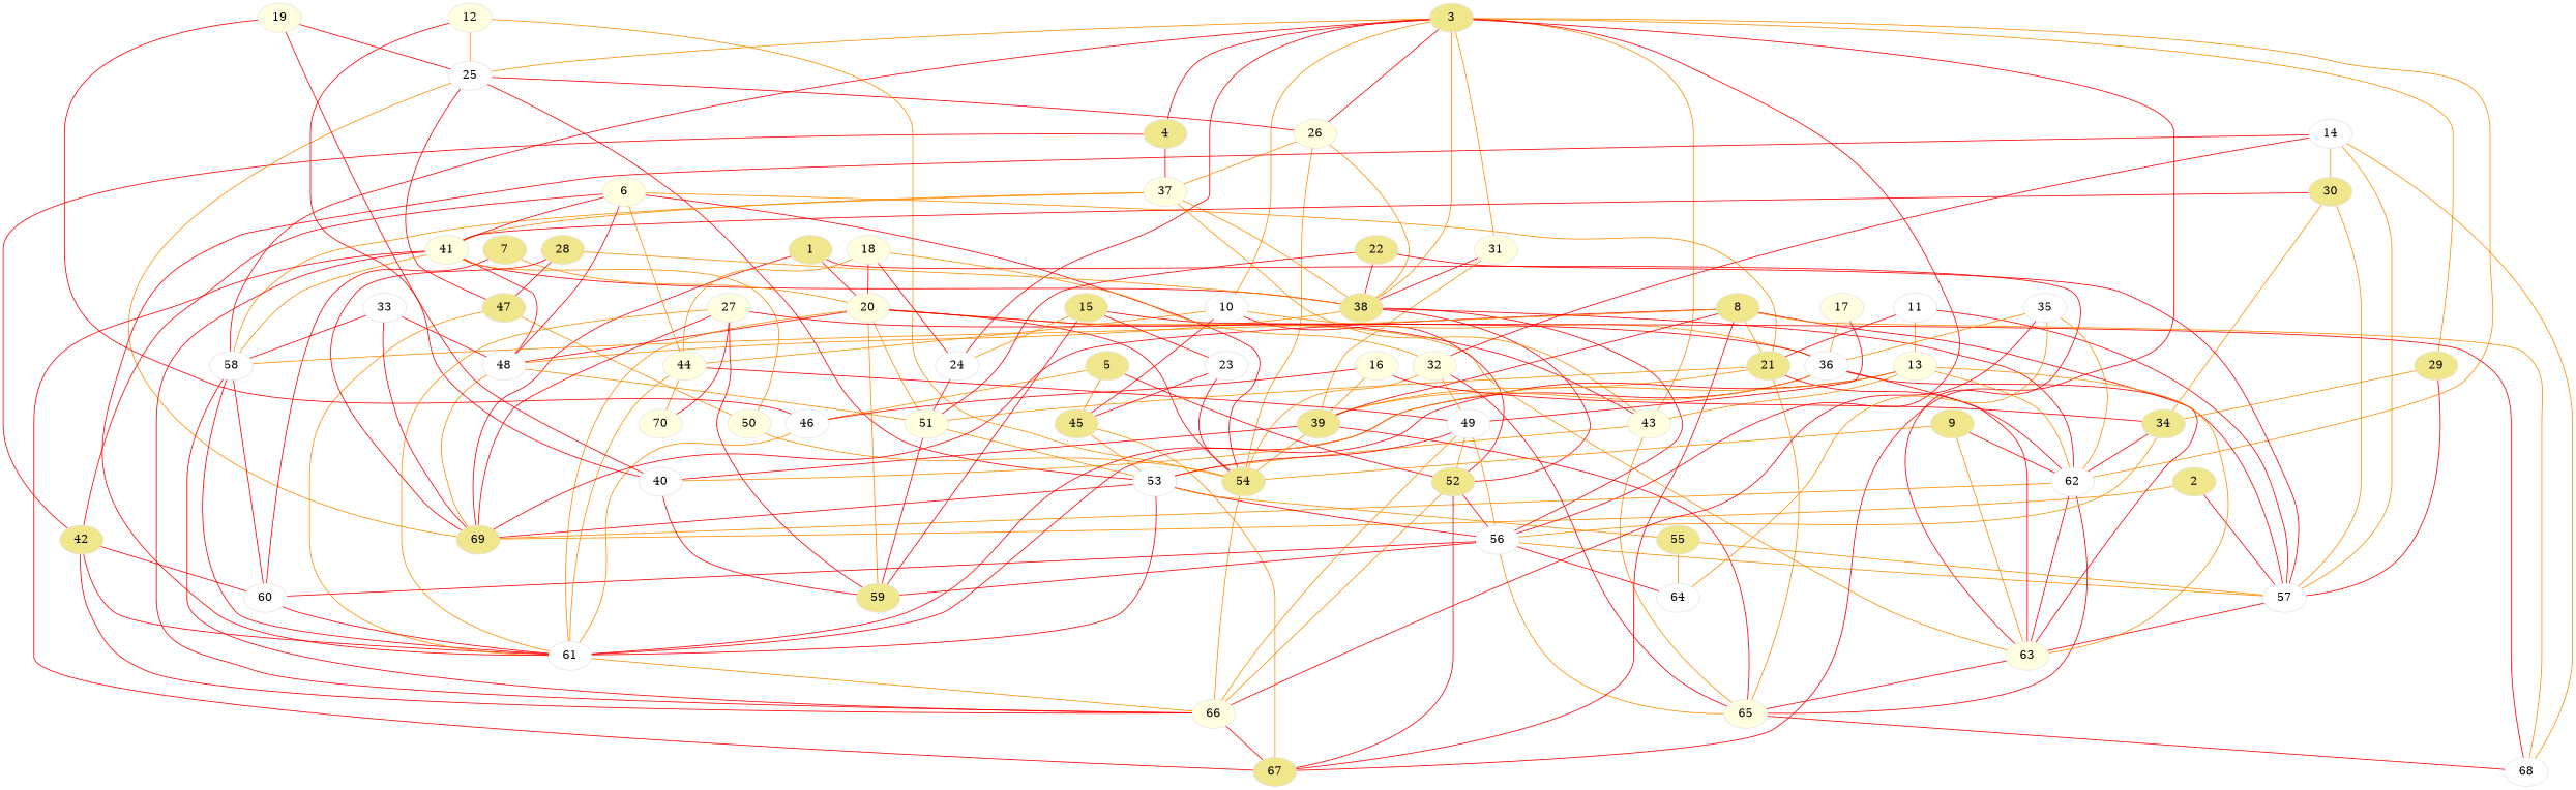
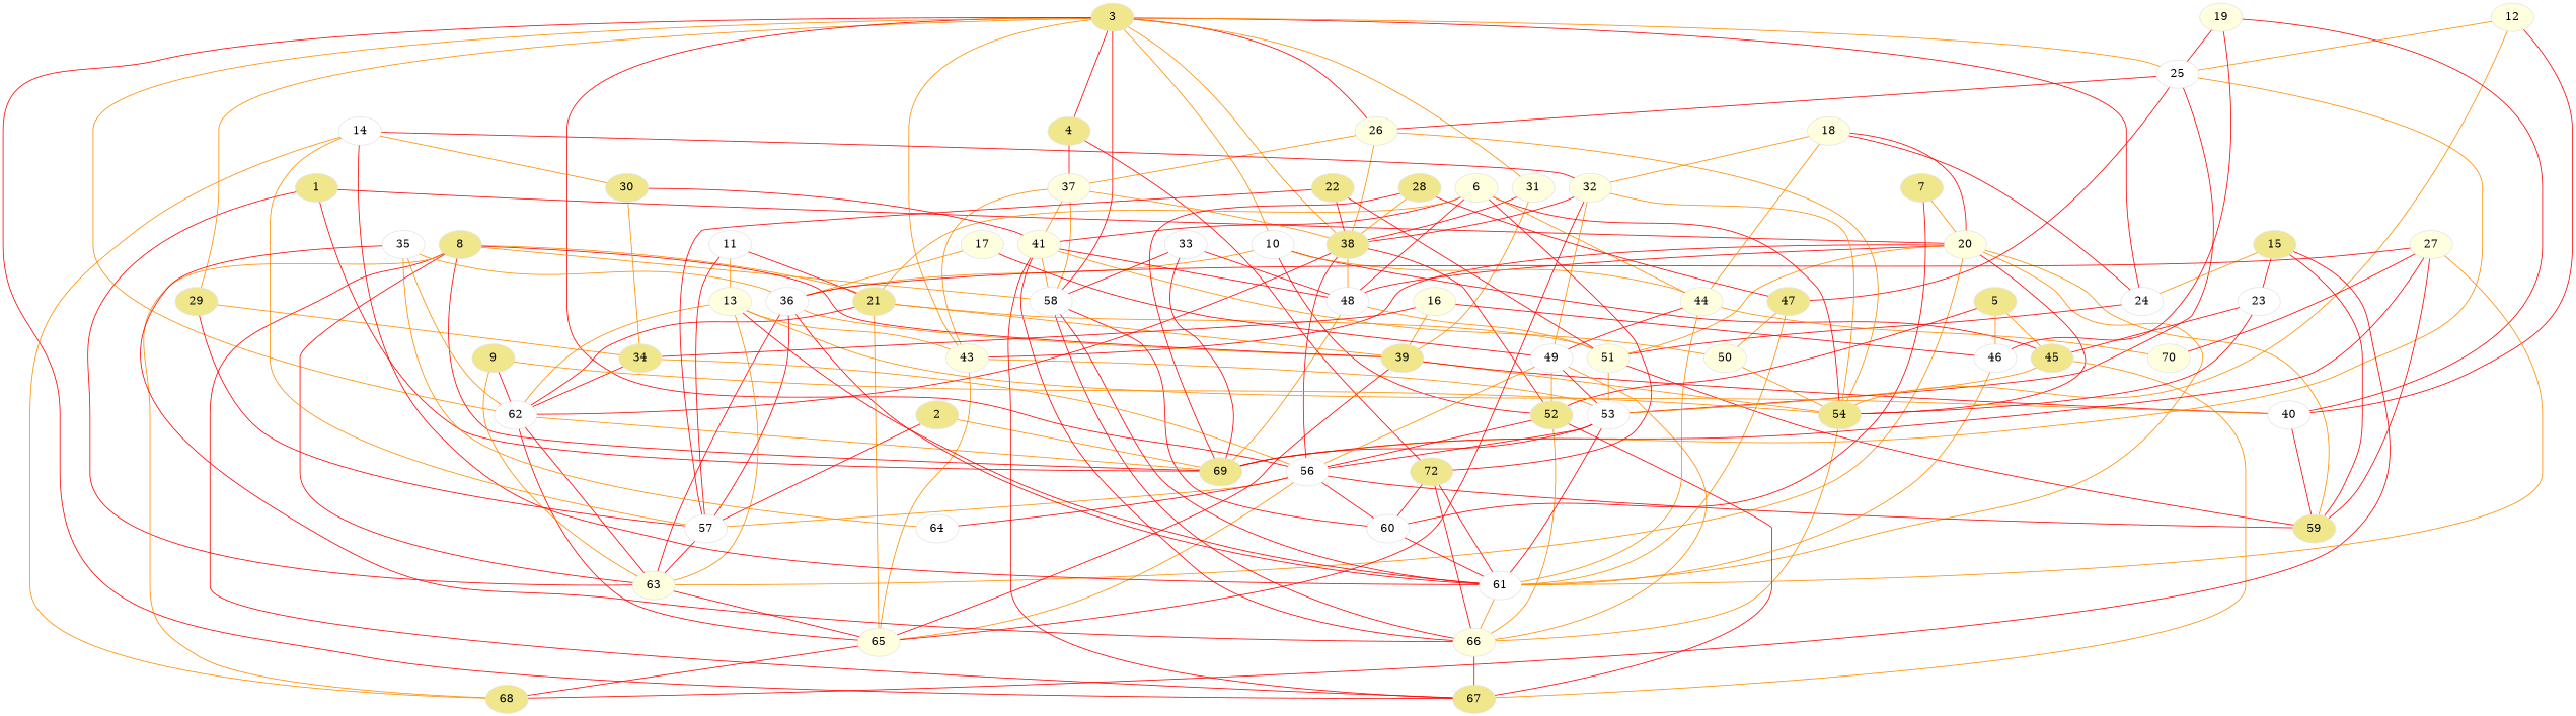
  graph {
    node [color=gray90 fillcolor=khaki style=filled]
    edge [color=red weight=1.0]
    20 [fillcolor=lightyellow]
    1
    63 [fillcolor=lightyellow]
    69
    43 [fillcolor=lightyellow]
    48 [fillcolor=white]
    54
    61 [fillcolor=white]
    59
    51 [fillcolor=lightyellow]
    65 [fillcolor=lightyellow]
    2
    57 [fillcolor=white]
    3
    4
    10 [fillcolor=white]
    24 [fillcolor=white]
    25 [fillcolor=white]
    26 [fillcolor=lightyellow]
    29
    31 [fillcolor=lightyellow]
    38
    56 [fillcolor=white]
    58 [fillcolor=white]
    62 [fillcolor=white]
    67
    37 [fillcolor=lightyellow]
-   42
+   42 [label=72]
    45
    52
    44 [fillcolor=lightyellow]
    36 [fillcolor=white]
    47
    53 [fillcolor=white]
    34
    39
    60 [fillcolor=white]
    64 [fillcolor=white]
    66 [fillcolor=lightyellow]
    41 [fillcolor=lightyellow]
    5
    46 [fillcolor=white]
    6 [fillcolor=lightyellow]
    21
    50 [fillcolor=lightyellow]
    49 [fillcolor=white]
    70 [fillcolor=lightyellow]
    7
    8
-   68 [fillcolor=white]
+   68
    40 [fillcolor=white]
    9
    13 [fillcolor=lightyellow]
    11 [fillcolor=white]
    12 [fillcolor=lightyellow]
    14 [fillcolor=white]
    30
    32 [fillcolor=lightyellow]
    15
    23 [fillcolor=white]
    16 [fillcolor=lightyellow]
    17 [fillcolor=lightyellow]
    18 [fillcolor=lightyellow]
    19 [fillcolor=lightyellow]
    22
-   55
    27 [fillcolor=lightyellow]
    28
    33 [fillcolor=white]
    35 [fillcolor=white]
    20 -- 63 [color=darkorange]
    20 -- 43
    20 -- 48
    20 -- 54
    20 -- 61 [color=darkorange]
    20 -- 59 [color=darkorange]
    20 -- 51 [color=darkorange]
    1 -- 20
    1 -- 63
    1 -- 69
    63 -- 65
    43 -- 65 [color=darkorange]
    43 -- 53 [color=darkorange]
    48 -- 69 [color=darkorange]
    48 -- 51 [color=darkorange]
    54 -- 66 [color=darkorange]
    61 -- 66 [color=darkorange weight=2.0]
    51 -- 59
    51 -- 53 [color=darkorange]
    65 -- 68
    2 -- 69 [color=darkorange]
    2 -- 57
    57 -- 63
    3 -- 43 [color=darkorange]
    3 -- 4
    3 -- 10 [color=darkorange]
    3 -- 24
    3 -- 25 [color=darkorange]
    3 -- 26
    3 -- 29 [color=darkorange]
    3 -- 31 [color=darkorange]
    3 -- 38 [color=darkorange]
    3 -- 56
    3 -- 58
    3 -- 62 [color=darkorange]
    3 -- 67
    4 -- 37
    4 -- 42
    10 -- 45
    10 -- 52
    10 -- 44 [color=darkorange]
    10 -- 36 [color=darkorange]
    24 -- 51
    25 -- 69 [color=darkorange]
    25 -- 26
    25 -- 47
    25 -- 53
    26 -- 54 [color=darkorange]
    26 -- 38 [color=darkorange]
    26 -- 37 [color=darkorange]
    29 -- 57
    29 -- 34 [color=darkorange]
    31 -- 38
    31 -- 39 [color=darkorange]
    38 -- 48 [color=darkorange]
    38 -- 56
    38 -- 62
    38 -- 52
    56 -- 59
    56 -- 65 [color=darkorange]
    56 -- 57 [color=darkorange]
    56 -- 60
    56 -- 64 [weight=2.0]
    58 -- 61
    58 -- 60
    58 -- 66
    62 -- 63
    62 -- 69 [color=darkorange]
    62 -- 65
    37 -- 43 [color=darkorange]
    37 -- 38 [color=darkorange]
    37 -- 58 [color=darkorange]
    37 -- 41 [color=darkorange]
    42 -- 61
    42 -- 60
    42 -- 66
    45 -- 67 [color=darkorange]
    45 -- 53 [color=darkorange weight=2.0]
    52 -- 56
    52 -- 67
    52 -- 66 [color=darkorange]
    44 -- 61 [color=darkorange weight=2.0]
    44 -- 49
    44 -- 70 [color=darkorange]
    36 -- 63
    36 -- 61
    36 -- 57
    36 -- 39 [color=darkorange]
    47 -- 61 [color=darkorange]
    47 -- 50 [color=darkorange]
    53 -- 69
    53 -- 61
    53 -- 56
-   53 -- 55 [color=darkorange]
    34 -- 56 [color=darkorange weight=2.0]
    34 -- 62
    39 -- 54 [color=darkorange]
    39 -- 65
    39 -- 40
    60 -- 61
    66 -- 67 [weight=2.0]
    41 -- 48
    41 -- 58 [color=darkorange]
    41 -- 67
    41 -- 66
    41 -- 50 [color=darkorange]
    5 -- 45 [color=darkorange]
    5 -- 52
    5 -- 46 [color=darkorange weight=2.0]
    46 -- 61 [color=darkorange]
    6 -- 48
    6 -- 54
    6 -- 42
    6 -- 44 [color=darkorange]
    6 -- 41
    6 -- 21 [color=darkorange]
    21 -- 51 [color=darkorange]
    21 -- 65 [color=darkorange]
    21 -- 62
    21 -- 39 [color=darkorange]
    50 -- 54 [color=darkorange weight=2.0]
    49 -- 56 [color=darkorange]
    49 -- 52 [color=darkorange]
    49 -- 53
    49 -- 66 [color=darkorange]
    7 -- 20 [color=darkorange]
    7 -- 60 [weight=2.0]
    8 -- 63
    8 -- 69
    8 -- 58 [color=darkorange]
    8 -- 67
    8 -- 39
    8 -- 21 [color=darkorange]
    8 -- 68 [color=darkorange]
    40 -- 59
    9 -- 63 [color=darkorange]
    9 -- 54 [color=darkorange]
    9 -- 62
    13 -- 63 [color=darkorange]
    13 -- 43 [color=darkorange]
    13 -- 61
    13 -- 62 [color=darkorange]
    13 -- 40 [color=darkorange]
    11 -- 57
    11 -- 21
    11 -- 13 [color=darkorange]
    12 -- 54 [color=darkorange]
    12 -- 25 [color=darkorange]
    12 -- 40
    14 -- 61
    14 -- 57 [color=darkorange]
    14 -- 68 [color=darkorange]
    14 -- 30 [color=darkorange]
    14 -- 32
-   30 -- 57 [color=darkorange]
    30 -- 34 [color=darkorange]
    30 -- 41
    32 -- 54 [color=darkorange]
    32 -- 65
-   41 -- 38
+   32 -- 38
    32 -- 49 [color=darkorange]
    15 -- 59
    15 -- 24 [color=darkorange]
    15 -- 68
    15 -- 23
    23 -- 54
    23 -- 45
    16 -- 34
    16 -- 39 [color=darkorange]
    16 -- 46
    17 -- 36 [color=darkorange]
    17 -- 49
    18 -- 20
    18 -- 24
    18 -- 44 [color=darkorange]
    18 -- 32 [color=darkorange]
    19 -- 25
    19 -- 46
    19 -- 40
    22 -- 51
    22 -- 57
    22 -- 38
-   55 -- 57 [color=darkorange]
-   55 -- 64 [color=darkorange]
    27 -- 69
    27 -- 61 [color=darkorange weight=2.0]
    27 -- 59
    27 -- 36
    27 -- 70
    28 -- 69
    28 -- 38 [color=darkorange]
    28 -- 47
    33 -- 69
    33 -- 48
    33 -- 58
    35 -- 62 [color=darkorange]
    35 -- 36 [color=darkorange]
    35 -- 64 [color=darkorange]
    35 -- 66
  }
